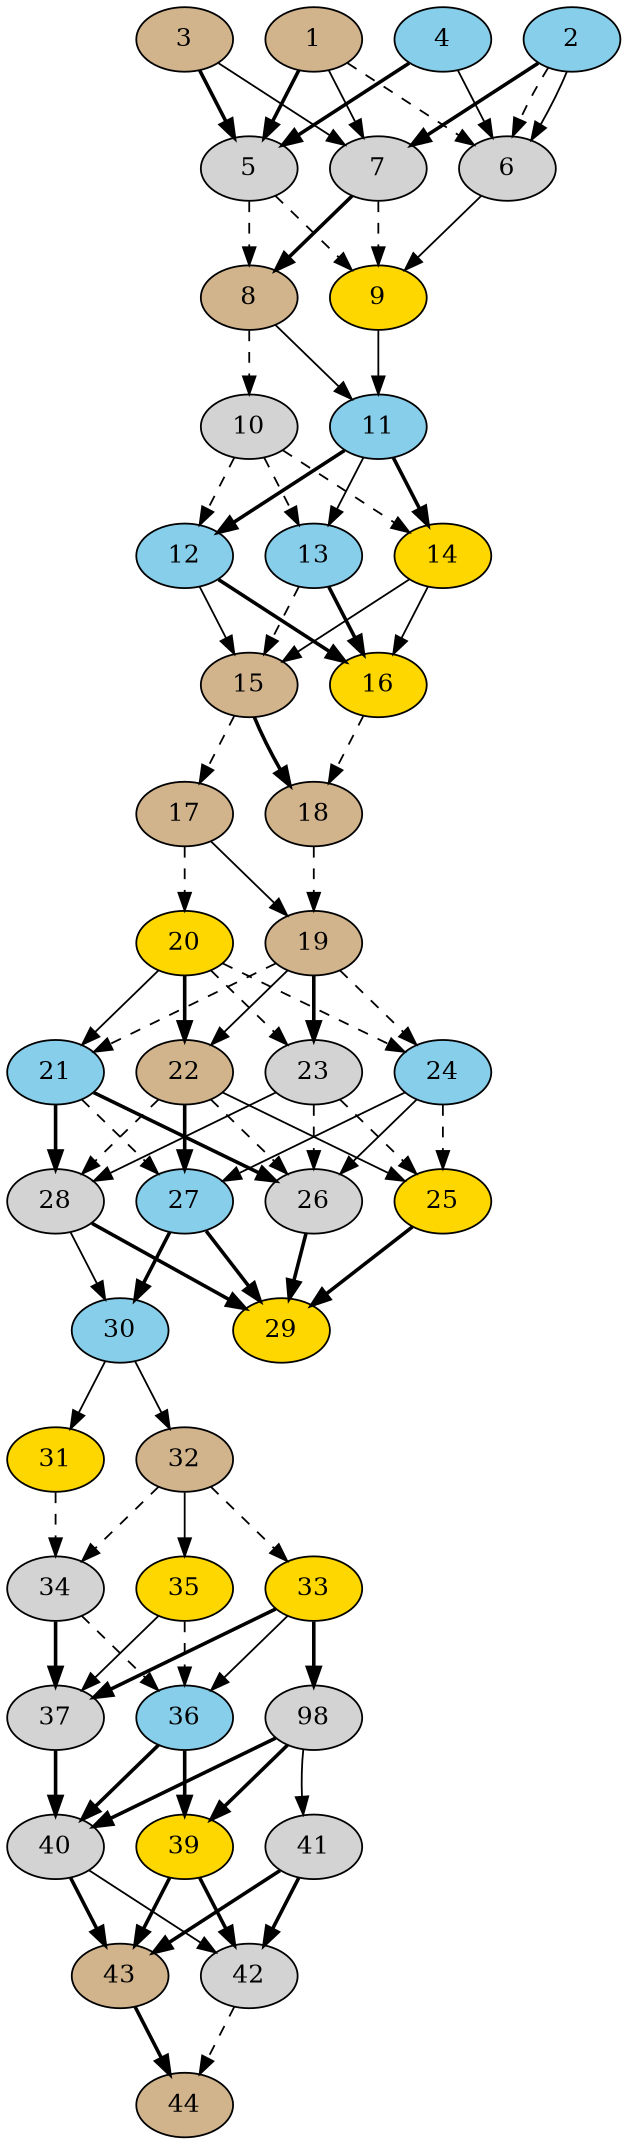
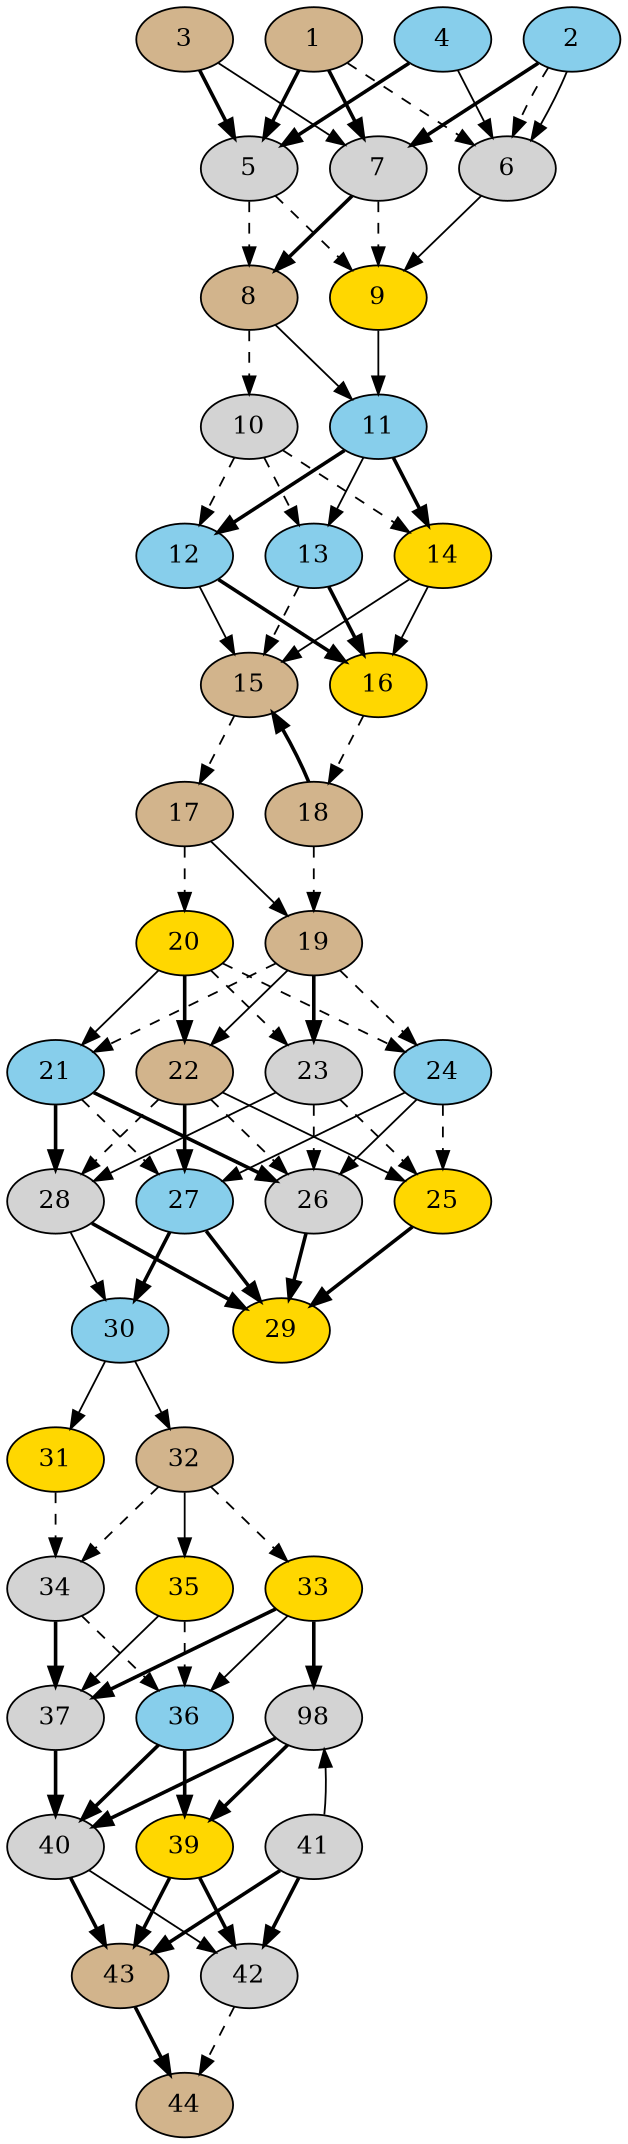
  digraph {
    node [alpha=0.10 fillcolor=lightgrey style=filled]
    edge [style=bold]
    1 [alpha=0.06 expect_size=49313792 fillcolor=tan]
    5 [alpha=0.18 expect_size=28460032]
    6 [alpha=0.06 expect_size=14759936]
    7 [alpha=0.14 expect_size=44913664]
    8 [expect_size=15833088 fillcolor=tan]
    9 [alpha=0.00 expect_size=24269824 fillcolor=gold]
    10 [expect_size=12404736]
    11 [alpha=0.14 expect_size=34315264 fillcolor=skyblue]
    2 [alpha=0.11 expect_size=30064640 fillcolor=skyblue]
    3 [alpha=0.15 expect_size=18170880 fillcolor=tan]
    4 [alpha=0.18 expect_size=43523072 fillcolor=skyblue]
    12 [alpha=0.14 expect_size=49221632 fillcolor=skyblue]
    13 [alpha=0.09 expect_size=26999808 fillcolor=skyblue]
    14 [alpha=0.16 expect_size=15385600 fillcolor=gold]
    15 [alpha=0.02 expect_size=11757568 fillcolor=tan]
    16 [alpha=0.17 expect_size=5988352 fillcolor=gold]
    17 [alpha=0.16 expect_size=21311488 fillcolor=tan]
    18 [alpha=0.15 expect_size=6283264 fillcolor=tan]
    19 [alpha=0.01 expect_size=30670848 fillcolor=tan]
    20 [alpha=0.19 expect_size=31569920 fillcolor=gold]
    21 [alpha=0.16 expect_size=7395328 fillcolor=skyblue]
    22 [alpha=0.04 expect_size=39954432 fillcolor=tan]
    23 [alpha=0.17 expect_size=25891840]
    24 [alpha=0.06 expect_size=46689280 fillcolor=skyblue]
    26 [alpha=0.08 expect_size=43281408]
    27 [alpha=0.08 expect_size=37072896 fillcolor=skyblue]
    28 [alpha=0.12 expect_size=28385280]
    25 [alpha=0.05 expect_size=37848064 fillcolor=gold]
    29 [alpha=0.05 expect_size=15917056 fillcolor=gold]
    30 [alpha=0.00 expect_size=18458624 fillcolor=skyblue]
    31 [alpha=0.08 expect_size=16987136 fillcolor=gold]
    32 [alpha=0.15 expect_size=8388608 fillcolor=tan]
    34 [expect_size=10018816]
    33 [expect_size=17484800 fillcolor=gold]
    35 [alpha=0.13 expect_size=24270848 fillcolor=gold]
    36 [alpha=0.16 expect_size=36274176 fillcolor=skyblue]
    37 [alpha=0.06 expect_size=8359936]
    n38 [alpha=0.16 expect_size=27384832 label=98]
    39 [alpha=0.17 expect_size=9568256 fillcolor=gold]
    40 [expect_size=21123072]
    41 [alpha=0.03 expect_size=22026240]
    42 [alpha=0.11 expect_size=41350144]
    43 [alpha=0.07 expect_size=28702720 fillcolor=tan]
    44 [alpha=0.01 expect_size=5840896 fillcolor=tan]
    1 -> 5
    1 -> 6 [style=dashed]
-   1 -> 7 [style=solid]
+   1 -> 7
    5 -> 8 [style=dashed]
    5 -> 9 [style=dashed]
    6 -> 9 [style=solid]
    7 -> 8
    7 -> 9 [style=dashed]
    8 -> 10 [style=dashed]
    8 -> 11 [style=solid]
    9 -> 11 [style=solid]
    10 -> 12 [style=dashed]
    10 -> 13 [style=dashed]
    10 -> 14 [style=dashed]
    11 -> 12
    11 -> 13 [style=solid]
    11 -> 14
    2 -> 6 [style=dashed]
    2 -> 6 [style=solid]
    2 -> 7
    3 -> 5
    3 -> 7 [style=solid]
    4 -> 5
    4 -> 6 [style=solid]
    12 -> 15 [style=solid]
    12 -> 16
    13 -> 15 [style=dashed]
    13 -> 16
    14 -> 15 [style=solid]
    14 -> 16 [style=solid]
    15 -> 17 [style=dashed]
-   15 -> 18
+   18 -> 15
    16 -> 18 [style=dashed]
    17 -> 19 [style=solid]
    17 -> 20 [style=dashed]
    18 -> 19 [style=dashed]
    19 -> 21 [style=dashed]
    19 -> 22 [style=solid]
    19 -> 23
    19 -> 24 [style=dashed]
    20 -> 21 [style=solid]
    20 -> 22
    20 -> 23 [style=dashed]
    20 -> 24 [style=dashed]
    21 -> 26
    21 -> 27 [style=dashed]
    21 -> 28
    22 -> 26 [style=dashed]
    22 -> 27
    22 -> 28 [style=dashed]
    22 -> 25 [style=solid]
    23 -> 26 [style=dashed]
    23 -> 28 [style=solid]
    23 -> 25 [style=dashed]
    24 -> 26 [style=solid]
    24 -> 27 [style=solid]
    24 -> 25 [style=dashed]
    26 -> 29
    27 -> 29
    27 -> 30
    28 -> 29
    28 -> 30 [style=solid]
    25 -> 29
    30 -> 31 [style=solid]
    30 -> 32 [style=solid]
    31 -> 34 [style=dashed]
    32 -> 34 [style=dashed]
    32 -> 33 [style=dashed]
    32 -> 35 [style=solid]
    34 -> 36 [style=dashed]
    34 -> 37
    33 -> 36 [style=solid]
    33 -> 37
    33 -> n38
    35 -> 36 [style=dashed]
    35 -> 37 [style=solid]
    36 -> 39
    36 -> 40
    37 -> 40
    n38 -> 39
    n38 -> 40
-   n38 -> 41 [style=solid]
+   41 -> n38 [style=solid]
    39 -> 42
    39 -> 43
    40 -> 42 [style=solid]
    40 -> 43
    41 -> 42
    41 -> 43
    42 -> 44 [style=dashed]
    43 -> 44
  }
